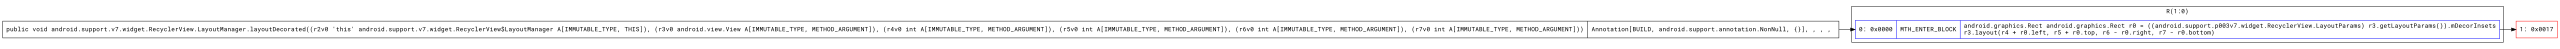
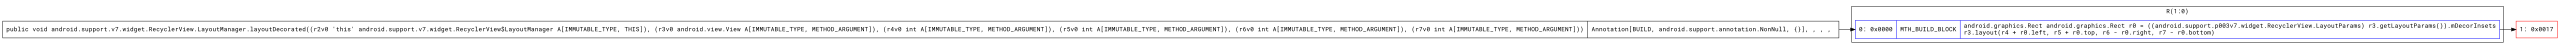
  digraph {
    rankdir=LR
    fontname="Roboto Mono"
    node [shape=record fontname="Roboto Mono"]
    edge [fontname="Roboto Mono"]
-   n1 [color=blue label="{0\:\ 0x0000|MTH_ENTER_BLOCK\l|android.graphics.Rect android.graphics.Rect r0 = ((android.support.p003v7.widget.RecyclerView.LayoutParams) r3.getLayoutParams()).mDecorInsets\lr3.layout(r4 + r0.left, r5 + r0.top, r6 \- r0.right, r7 \- r0.bottom)\l}"]
+   n1 [color=blue label="{0\:\ 0x0000|MTH_BUILD_BLOCK\l|android.graphics.Rect android.graphics.Rect r0 = ((android.support.p003v7.widget.RecyclerView.LayoutParams) r3.getLayoutParams()).mDecorInsets\lr3.layout(r4 + r0.left, r5 + r0.top, r6 \- r0.right, r7 \- r0.bottom)\l}"]
    n2 [color=red label="{1\:\ 0x0017}"]
    n3 [label="{public void android.support.v7.widget.RecyclerView.LayoutManager.layoutDecorated((r2v0 'this' android.support.v7.widget.RecyclerView$LayoutManager A[IMMUTABLE_TYPE, THIS]), (r3v0 android.view.View A[IMMUTABLE_TYPE, METHOD_ARGUMENT]), (r4v0 int A[IMMUTABLE_TYPE, METHOD_ARGUMENT]), (r5v0 int A[IMMUTABLE_TYPE, METHOD_ARGUMENT]), (r6v0 int A[IMMUTABLE_TYPE, METHOD_ARGUMENT]), (r7v0 int A[IMMUTABLE_TYPE, METHOD_ARGUMENT]))  | Annotation[BUILD, android.support.annotation.NonNull, \{\}], , , , \l}"]
    subgraph cluster_1 {
      label="R(1:0)"
      n1
    }
    n1 -> n2
    n3 -> n1
  }
